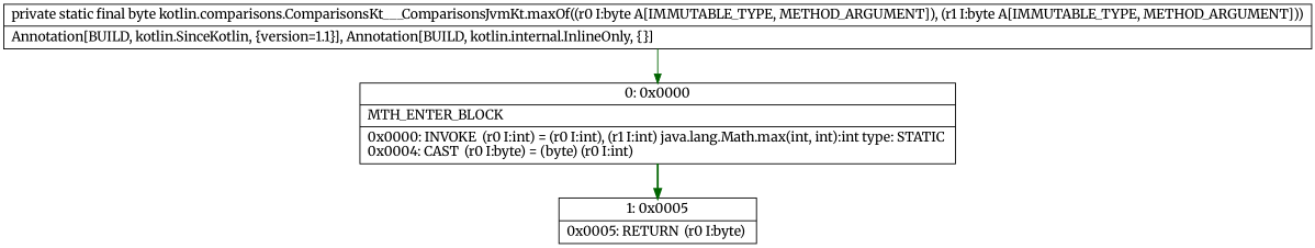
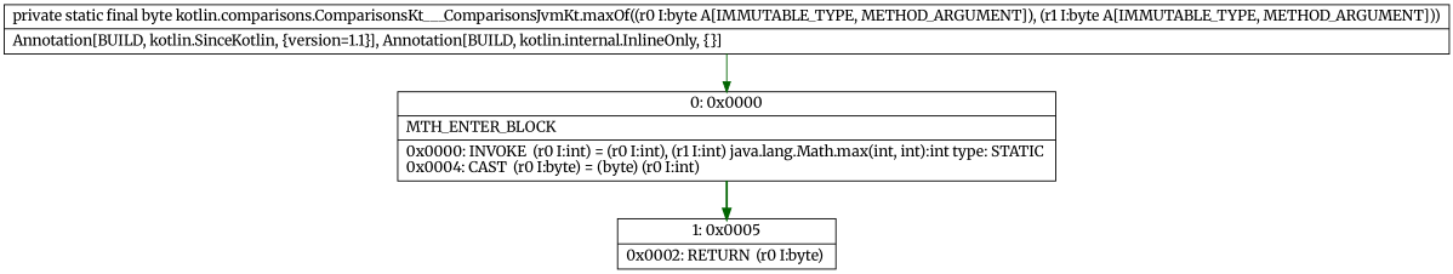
  digraph {
    fontname=Merriweather
    node [shape=record fontname=Merriweather]
    edge [color=darkgreen fontname=Merriweather]
    n1 [label="{0\:\ 0x0000|MTH_ENTER_BLOCK\l|0x0000: INVOKE  (r0 I:int) = (r0 I:int), (r1 I:int) java.lang.Math.max(int, int):int type: STATIC \l0x0004: CAST  (r0 I:byte) = (byte) (r0 I:int) \l}"]
-   n2 [label="{1\:\ 0x0005|0x0005: RETURN  (r0 I:byte) \l}"]
+   n2 [label="{1\:\ 0x0005|0x0002: RETURN  (r0 I:byte) \l}"]
    n3 [label="{private static final byte kotlin.comparisons.ComparisonsKt___ComparisonsJvmKt.maxOf((r0 I:byte A[IMMUTABLE_TYPE, METHOD_ARGUMENT]), (r1 I:byte A[IMMUTABLE_TYPE, METHOD_ARGUMENT]))  | Annotation[BUILD, kotlin.SinceKotlin, \{version=1.1\}], Annotation[BUILD, kotlin.internal.InlineOnly, \{\}]\l}"]
    n1 -> n2 [style=bold]
    n3 -> n1 [style=solid]
  }
